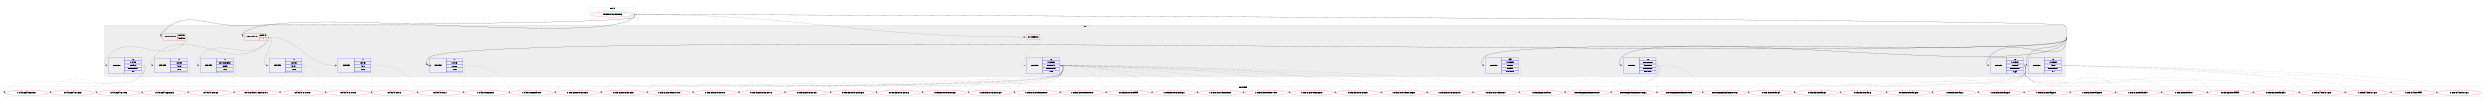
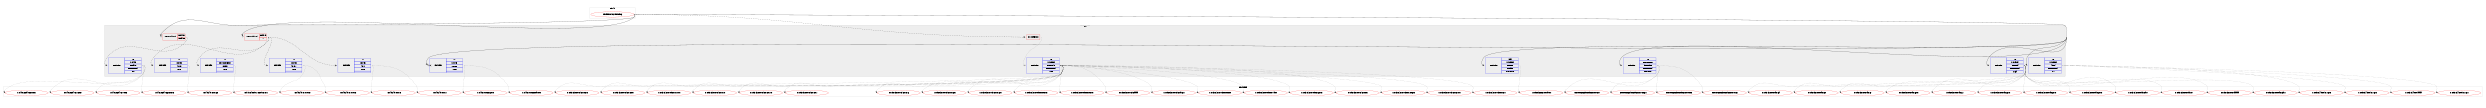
  digraph {
    compound=true
    concentrate=true
    fontname=Helvetica
    fontsize=10
    newrank=true
    rankdir=TB
    ranksep=1.5
    node [color=red fontname=Helvetica fontsize=10]
    edge [arrowhead=vee headport=w style=dotted tailport=e weight=100]
    n1 [label="sci-electronics/ngspice-26" width=4]
    n2 [color=blue label=<<TABLE BORDER="0" CELLBORDER="1" CELLSPACING="0" CELLPADDING="4" WIDTH="220"><TR><TD ROWSPAN="6" CELLPADDING="30">pack_dep</TD></TR><TR><TD WIDTH="110">no</TD></TR><TR><TD>sys-devel</TD></TR><TR><TD>automake</TD></TR><TR><TD>greaterequal</TD></TR><TR><TD>1.15</TD></TR></TABLE>> shape=none]
    n3 [label=<<TABLE BORDER="0" CELLBORDER="1" CELLSPACING="0" CELLPADDING="4"><TR><TD CELLPADDING="10">any_of_group</TD></TR></TABLE>> shape=none]
    n4 [color=blue label=<<TABLE BORDER="0" CELLBORDER="1" CELLSPACING="0" CELLPADDING="4" WIDTH="220"><TR><TD ROWSPAN="6" CELLPADDING="30">pack_dep</TD></TR><TR><TD WIDTH="110">no</TD></TR><TR><TD>app-portage</TD></TR><TR><TD>elt-patches</TD></TR><TR><TD>greaterequal</TD></TR><TR><TD>20170422</TD></TR></TABLE>> shape=none]
    n5 [color=blue label=<<TABLE BORDER="0" CELLBORDER="1" CELLSPACING="0" CELLPADDING="4" WIDTH="220"><TR><TD ROWSPAN="6" CELLPADDING="30">pack_dep</TD></TR><TR><TD WIDTH="110">no</TD></TR><TR><TD>sys-devel</TD></TR><TR><TD>autoconf</TD></TR><TR><TD>greaterequal</TD></TR><TR><TD>2.69</TD></TR></TABLE>> shape=none]
    n6 [color=blue label=<<TABLE BORDER="0" CELLBORDER="1" CELLSPACING="0" CELLPADDING="4" WIDTH="220"><TR><TD ROWSPAN="6" CELLPADDING="30">pack_dep</TD></TR><TR><TD WIDTH="110">no</TD></TR><TR><TD>sys-devel</TD></TR><TR><TD>libtool</TD></TR><TR><TD>greaterequal</TD></TR><TR><TD>2.4</TD></TR></TABLE>> shape=none]
    n7 [color=blue label=<<TABLE BORDER="0" CELLBORDER="1" CELLSPACING="0" CELLPADDING="4" WIDTH="220"><TR><TD ROWSPAN="6" CELLPADDING="30">pack_dep</TD></TR><TR><TD WIDTH="110">weak</TD></TR><TR><TD>sys-devel</TD></TR><TR><TD>gettext</TD></TR><TR><TD>smaller</TD></TR><TR><TD>0.18.1.1-r3</TD></TR></TABLE>> shape=none]
    n8 [color=blue label=<<TABLE BORDER="0" CELLBORDER="1" CELLSPACING="0" CELLPADDING="4" WIDTH="220"><TR><TD ROWSPAN="6" CELLPADDING="30">pack_dep</TD></TR><TR><TD WIDTH="110">no</TD></TR><TR><TD>x11-libs</TD></TR><TR><TD>libXaw</TD></TR><TR><TD>none</TD></TR><TR><TD></TD></TR></TABLE>> shape=none]
    n9 [color=blue label=<<TABLE BORDER="0" CELLBORDER="1" CELLSPACING="0" CELLPADDING="4" WIDTH="220"><TR><TD ROWSPAN="6" CELLPADDING="30">pack_dep</TD></TR><TR><TD WIDTH="110">no</TD></TR><TR><TD>x11-libs</TD></TR><TR><TD>libXt</TD></TR><TR><TD>none</TD></TR><TR><TD></TD></TR></TABLE>> shape=none]
    n10 [color=blue label=<<TABLE BORDER="0" CELLBORDER="1" CELLSPACING="0" CELLPADDING="4" WIDTH="220"><TR><TD ROWSPAN="6" CELLPADDING="30">pack_dep</TD></TR><TR><TD WIDTH="110">no</TD></TR><TR><TD>x11-libs</TD></TR><TR><TD>libX11</TD></TR><TR><TD>none</TD></TR><TR><TD></TD></TR></TABLE>> shape=none]
    n11 [color=blue label=<<TABLE BORDER="0" CELLBORDER="1" CELLSPACING="0" CELLPADDING="4" WIDTH="220"><TR><TD ROWSPAN="6" CELLPADDING="30">pack_dep</TD></TR><TR><TD WIDTH="110">no</TD></TR><TR><TD>sci-visualization</TD></TR><TR><TD>xgraph</TD></TR><TR><TD>none</TD></TR><TR><TD></TD></TR></TABLE>> shape=none]
    n12 [label=<<TABLE BORDER="0" CELLBORDER="1" CELLSPACING="0" CELLPADDING="4"><TR><TD ROWSPAN="3" CELLPADDING="10">use_conditional</TD></TR><TR><TD>positive</TD></TR><TR><TD>X</TD></TR></TABLE>> shape=none]
    n13 [color=blue label=<<TABLE BORDER="0" CELLBORDER="1" CELLSPACING="0" CELLPADDING="4" WIDTH="220"><TR><TD ROWSPAN="6" CELLPADDING="30">pack_dep</TD></TR><TR><TD WIDTH="110">no</TD></TR><TR><TD>sys-libs</TD></TR><TR><TD>readline</TD></TR><TR><TD>greaterequal</TD></TR><TR><TD>5.0</TD></TR></TABLE>> shape=none]
    n14 [label=<<TABLE BORDER="0" CELLBORDER="1" CELLSPACING="0" CELLPADDING="4"><TR><TD ROWSPAN="3" CELLPADDING="10">use_conditional</TD></TR><TR><TD>positive</TD></TR><TR><TD>readline</TD></TR></TABLE>> shape=none]
    n15 [color=blue label=<<TABLE BORDER="0" CELLBORDER="1" CELLSPACING="0" CELLPADDING="4" WIDTH="220"><TR><TD ROWSPAN="6" CELLPADDING="30">pack_dep</TD></TR><TR><TD WIDTH="110">no</TD></TR><TR><TD>sys-libs</TD></TR><TR><TD>ncurses</TD></TR><TR><TD>none</TD></TR><TR><TD></TD></TR></TABLE>> shape=none]
    n16 [label="sys-devel/automake-1.10.3-r1" width=4]
    n17 [label="sys-devel/automake-1.10.3-r2" width=4]
    n18 [label="sys-devel/automake-1.11.6-r1" width=4]
    n19 [label="sys-devel/automake-1.11.6-r2" width=4]
    n20 [label="sys-devel/automake-1.12.6" width=4]
-   n21 [label="sys-devel/automake-1.12.6-r1" width=4]
    n22 [label="sys-devel/automake-1.13.4" width=4]
    n23 [label="sys-devel/automake-1.13.4-r1" width=4]
    n24 [label="sys-devel/automake-1.14.1" width=4]
    n25 [label="sys-devel/automake-1.14.1-r1" width=4]
    n26 [label="sys-devel/automake-1.15-r1" width=4]
    n27 [label="sys-devel/automake-1.15-r2" width=4]
    n28 [label="sys-devel/automake-1.15.1" width=4]
    n29 [label="sys-devel/automake-1.15.1-r1" width=4]
    n30 [label="sys-devel/automake-1.4_p6-r2" width=4]
    n31 [label="sys-devel/automake-1.5-r2" width=4]
    n32 [label="sys-devel/automake-1.6.3-r2" width=4]
    n33 [label="sys-devel/automake-1.7.9-r3" width=4]
    n34 [label="sys-devel/automake-1.8.5-r5" width=4]
    n35 [label="sys-devel/automake-1.9.6-r4" width=4]
    n36 [label="sys-devel/automake-9999" width=4]
    n37 [label="app-portage/elt-patches-20170317" width=4]
    n38 [label="app-portage/elt-patches-20170422" width=4]
    n39 [label="app-portage/elt-patches-20170815" width=4]
    n40 [label="app-portage/elt-patches-20170826.1" width=4]
    n41 [label="sys-devel/autoconf-2.17" width=4]
    n42 [label="sys-devel/autoconf-2.59-r7" width=4]
    n43 [label="sys-devel/autoconf-2.61-r2" width=4]
    n44 [label="sys-devel/autoconf-2.62-r1" width=4]
    n45 [label="sys-devel/autoconf-2.63-r1" width=4]
    n46 [label="sys-devel/autoconf-2.64" width=4]
    n47 [label="sys-devel/autoconf-2.65-r1" width=4]
    n48 [label="sys-devel/autoconf-2.67" width=4]
    n49 [label="sys-devel/autoconf-2.68" width=4]
    n50 [label="sys-devel/autoconf-2.69" width=4]
    n51 [label="sys-devel/autoconf-2.69-r4" width=4]
    n52 [label="sys-devel/autoconf-9999" width=4]
    n53 [label="sys-devel/libtool-2.4.6-r2" width=4]
    n54 [label="sys-devel/libtool-2.4.6-r3" width=4]
    n55 [label="sys-devel/libtool-2.4.6-r4" width=4]
    n56 [label="sys-devel/libtool-9999" width=4]
    n57 [label="sys-devel/gettext-0.19.8.1" width=4]
    n58 [label="x11-libs/libXaw-1.0.12" width=4]
    n59 [label="x11-libs/libXaw-1.0.13" width=4]
    n60 [label="x11-libs/libXt-1.1.4" width=4]
    n61 [label="x11-libs/libXt-1.1.5" width=4]
    n62 [label="x11-libs/libX11-1.6.5" width=4]
    n63 [label="sci-visualization/xgraph-12.1-r4" width=4]
    n64 [label="sys-libs/readline-4.3_p5" width=4]
    n65 [label="sys-libs/readline-5.1_p14" width=4]
    n66 [label="sys-libs/readline-6.3_p8-r3" width=4]
    n67 [label="sys-libs/readline-7.0_p3" width=4]
    n68 [label="sys-libs/ncurses-5.9-r101" width=4]
    n69 [label="sys-libs/ncurses-6.0-r1" width=4]
    subgraph cluster_1 {
      color=gray
      label=<<i>ebuild</i>>
      rank=same
      n1
    }
    subgraph cluster_2 {
      color=gray
      label=<<i>dependencies</i>>
      subgraph cluster_3 {
        color=gray
        fillcolor="#eeeeee"
        label=<<i>compile</i>>
        style=filled
        subgraph sub_4 {
          color=gray
          fillcolor="#eeeeee"
          label=<<i>compile</i>>
          style=filled
          n3
          subgraph sub_5 {
            color=gray
            fillcolor="#eeeeee"
            label=<<i>compile</i>>
            style=filled
            n2
          }
        }
        subgraph sub_6 {
          color=gray
          fillcolor="#eeeeee"
          label=<<i>compile</i>>
          style=filled
          n4
        }
        subgraph sub_7 {
          color=gray
          fillcolor="#eeeeee"
          label=<<i>compile</i>>
          style=filled
          n5
        }
        subgraph sub_8 {
          color=gray
          fillcolor="#eeeeee"
          label=<<i>compile</i>>
          style=filled
          n6
        }
        subgraph sub_9 {
          color=gray
          fillcolor="#eeeeee"
          label=<<i>compile</i>>
          style=filled
          n7
        }
      }
      subgraph cluster_10 {
        color=gray
        fillcolor="#eeeeee"
        label=<<i>compile and run</i>>
        style=filled
        subgraph sub_11 {
          color=gray
          fillcolor="#eeeeee"
          label=<<i>compile and run</i>>
          style=filled
          n12
          subgraph sub_12 {
            color=gray
            fillcolor="#eeeeee"
            label=<<i>compile and run</i>>
            style=filled
            n8
          }
          subgraph sub_13 {
            color=gray
            fillcolor="#eeeeee"
            label=<<i>compile and run</i>>
            style=filled
            n9
          }
          subgraph sub_14 {
            color=gray
            fillcolor="#eeeeee"
            label=<<i>compile and run</i>>
            style=filled
            n10
          }
          subgraph sub_15 {
            color=gray
            fillcolor="#eeeeee"
            label=<<i>compile and run</i>>
            style=filled
            n11
          }
        }
        subgraph sub_16 {
          color=gray
          fillcolor="#eeeeee"
          label=<<i>compile and run</i>>
          style=filled
          n14
          subgraph sub_17 {
            color=gray
            fillcolor="#eeeeee"
            label=<<i>compile and run</i>>
            style=filled
            n13
          }
        }
        subgraph sub_18 {
          color=gray
          fillcolor="#eeeeee"
          label=<<i>compile and run</i>>
          style=filled
          n15
        }
      }
      subgraph cluster_19 {
        color=gray
        fillcolor="#eeeeee"
        label=<<i>run</i>>
        style=filled
      }
    }
    subgraph cluster_20 {
      color=gray
      label=<<i>candidates</i>>
      rank=same
      subgraph sub_21 {
        color=black
        label=<<i>candidates</i>>
        nodesep=1
        rank=same
        n16
        n17
        n18
        n19
        n20
-       n21
        n22
        n23
        n24
        n25
        n26
        n27
        n28
        n29
        n30
        n31
        n32
        n33
        n34
        n35
        n36
      }
      subgraph sub_22 {
        color=black
        label=<<i>candidates</i>>
        nodesep=1
        rank=same
        n37
        n38
        n39
        n40
      }
      subgraph sub_23 {
        color=black
        label=<<i>candidates</i>>
        nodesep=1
        rank=same
        n41
        n42
        n43
        n44
        n45
        n46
        n47
        n48
        n49
        n50
        n51
        n52
      }
      subgraph sub_24 {
        color=black
        label=<<i>candidates</i>>
        nodesep=1
        rank=same
        n53
        n54
        n55
        n56
      }
      subgraph sub_25 {
        color=black
        label=<<i>candidates</i>>
        nodesep=1
        rank=same
        n57
      }
      subgraph sub_26 {
        color=black
        label=<<i>candidates</i>>
        nodesep=1
        rank=same
        n58
        n59
      }
      subgraph sub_27 {
        color=black
        label=<<i>candidates</i>>
        nodesep=1
        rank=same
        n60
        n61
      }
      subgraph sub_28 {
        color=black
        label=<<i>candidates</i>>
        nodesep=1
        rank=same
        n62
      }
      subgraph sub_29 {
        color=black
        label=<<i>candidates</i>>
        nodesep=1
        rank=same
        n63
      }
      subgraph sub_30 {
        color=black
        label=<<i>candidates</i>>
        nodesep=1
        rank=same
        n64
        n65
        n66
        n67
      }
      subgraph sub_31 {
        color=black
        label=<<i>candidates</i>>
        nodesep=1
        rank=same
        n68
        n69
      }
    }
    n1 -> n3 [style=dashed weight=20]
    n1 -> n4 [style=solid weight=20]
    n1 -> n5 [style=solid weight=20]
    n1 -> n6 [style=solid weight=20]
    n1 -> n7 [style=solid weight=20]
    n1 -> n12 [arrowhead=odotvee style=solid weight=20]
    n1 -> n14 [arrowhead=odotvee style=solid weight=20]
    n1 -> n15 [arrowhead=odotvee style=solid weight=20]
    n2 -> n16
    n2 -> n17
    n2 -> n18
    n2 -> n19
    n2 -> n20
-   n2 -> n21
    n2 -> n22
    n2 -> n23
    n2 -> n24
    n2 -> n25
    n2 -> n26
    n2 -> n27
    n2 -> n28
    n2 -> n29
    n2 -> n30
    n2 -> n31
    n2 -> n32
    n2 -> n33
    n2 -> n34
    n2 -> n35
    n2 -> n36
    n3 -> n2 [arrowhead=oinv weight=20]
    n4 -> n37
    n4 -> n38
    n4 -> n39
    n4 -> n40
    n5 -> n41
    n5 -> n42
    n5 -> n43
    n5 -> n44
    n5 -> n45
    n5 -> n46
    n5 -> n47
    n5 -> n48
    n5 -> n49
    n5 -> n50
    n5 -> n51
    n5 -> n52
    n6 -> n53
    n6 -> n54
    n6 -> n55
    n6 -> n56
    n7 -> n57
    n8 -> n58
    n8 -> n59
    n9 -> n60
    n9 -> n61
    n10 -> n62
    n11 -> n63
    n12 -> n8 [style=dashed weight=20]
    n12 -> n9 [style=dashed weight=20]
    n12 -> n10 [style=dashed weight=20]
    n12 -> n11 [style=dashed weight=20]
    n13 -> n64
    n13 -> n65
    n13 -> n66
    n13 -> n67
    n14 -> n13 [style=dashed weight=20]
    n15 -> n68
    n15 -> n69
  }
